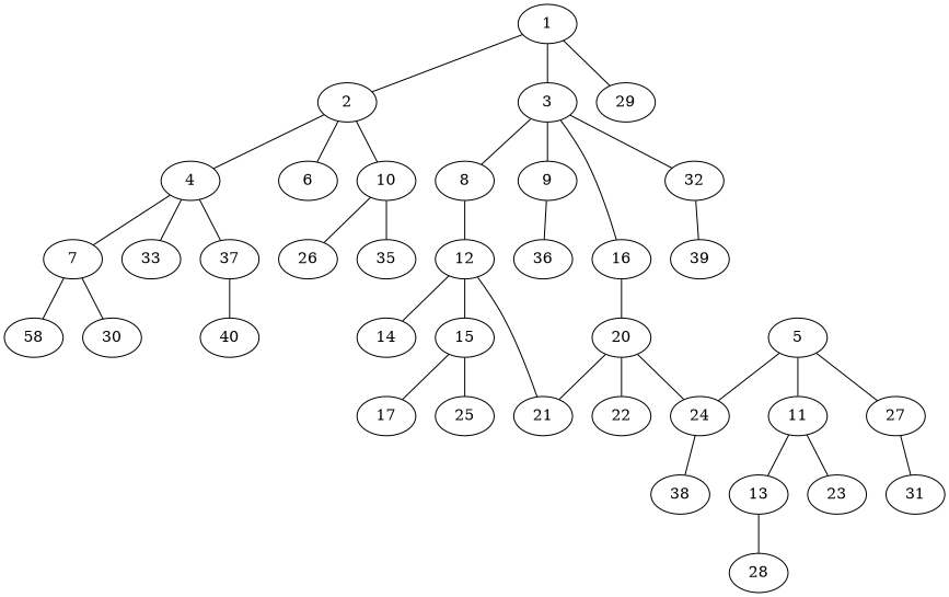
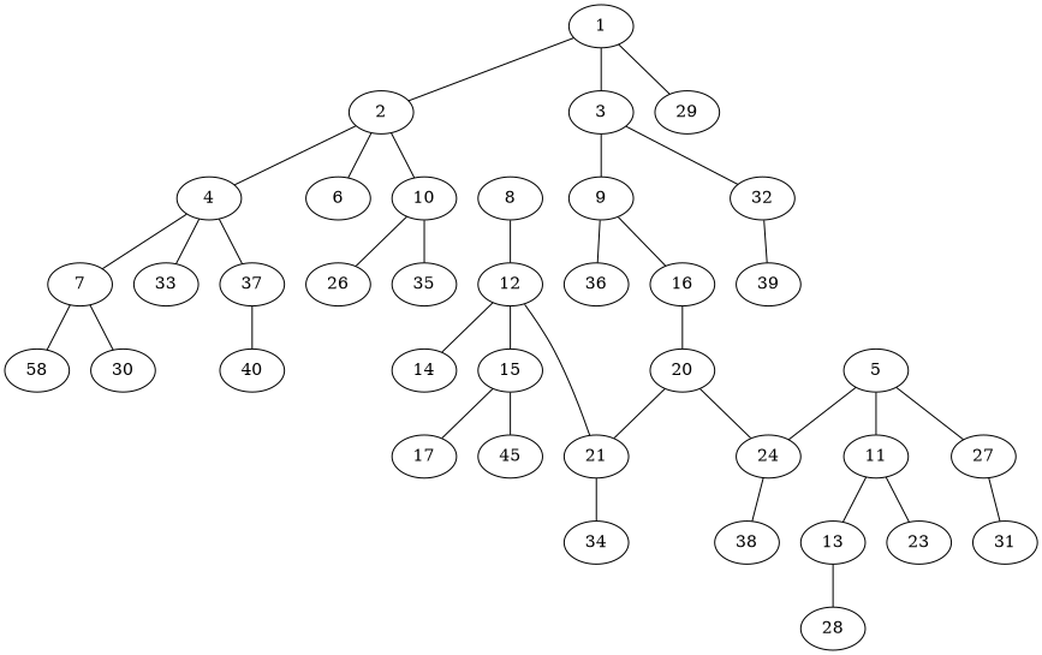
  graph {
    1
    2
    3
    29
    4
    6
    10
    8
    9
    32
    5
    11
    24
    27
    7
    33
    37
    26
    35
    12
    16
    36
    39
    13
    23
    38
    31
    n28 [label=58]
    30
    40
    14
    15
    21
    20
    28
    17
-   25
-   22
+   25 [label=45]
+   34
    1 -- 2
    1 -- 3
    1 -- 29
    2 -- 4
    2 -- 6
    2 -- 10
-   3 -- 8
    3 -- 9
    3 -- 32
    4 -- 7
    4 -- 33
    4 -- 37
    10 -- 26
    10 -- 35
    8 -- 12
-   3 -- 16
+   9 -- 16
    9 -- 36
    32 -- 39
    5 -- 11
    5 -- 24
    5 -- 27
    11 -- 13
    11 -- 23
    24 -- 38
    27 -- 31
    7 -- n28
    7 -- 30
    37 -- 40
    12 -- 14
    12 -- 15
    12 -- 21
    16 -- 20
    13 -- 28
    15 -- 17
    15 -- 25
+   21 -- 34
    20 -- 24
    20 -- 21
-   20 -- 22
  }
